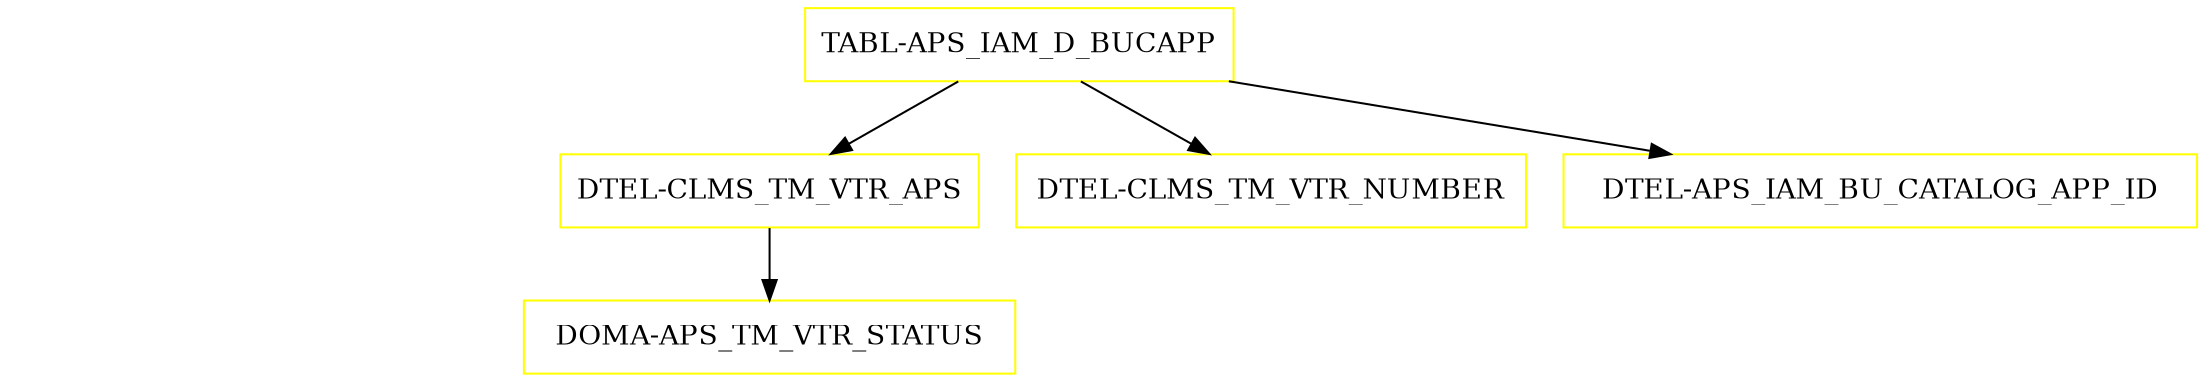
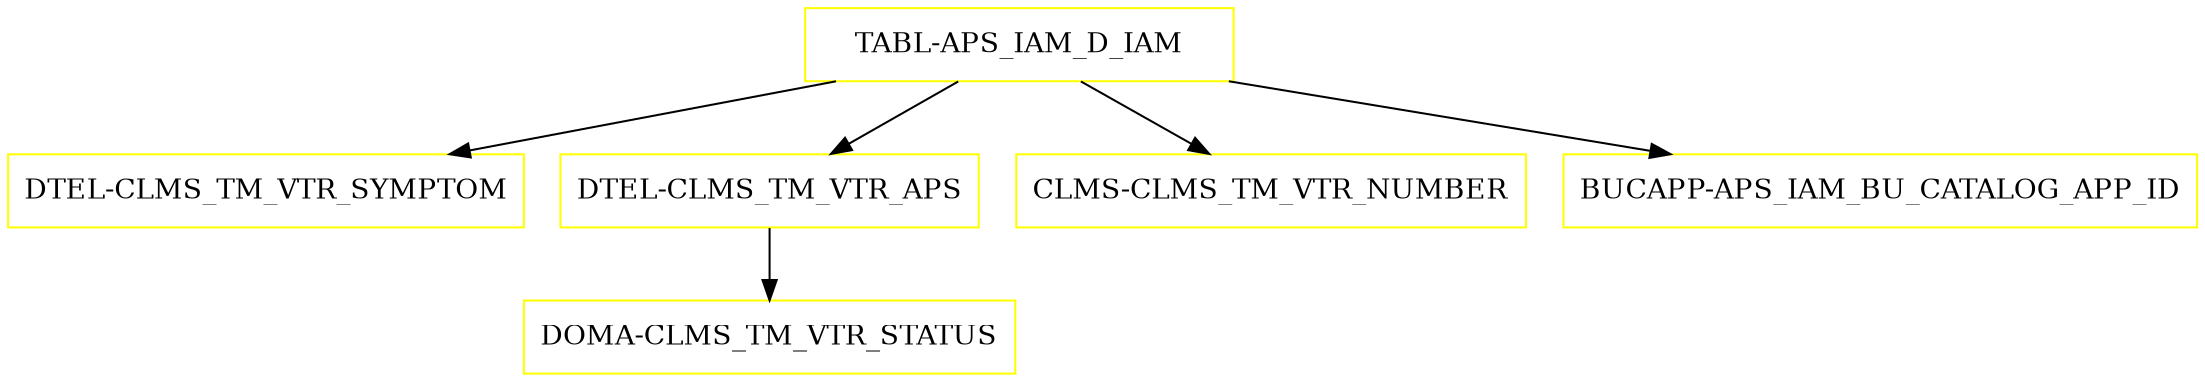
  digraph {
    node [color=yellow shape=box]
-   "TABL-APS_IAM_D_BUCAPP"
+   "TABL-APS_IAM_D_BUCAPP" [label="TABL-APS_IAM_D_IAM"]
+   "DTEL-CLMS_TM_VTR_SYMPTOM"
    n3 [label="DTEL-CLMS_TM_VTR_APS"]
-   "DTEL-CLMS_TM_VTR_NUMBER"
-   "DTEL-APS_IAM_BU_CATALOG_APP_ID"
-   "DOMA-CLMS_TM_VTR_STATUS" [label="DOMA-APS_TM_VTR_STATUS"]
+   "DTEL-CLMS_TM_VTR_NUMBER" [label="CLMS-CLMS_TM_VTR_NUMBER"]
+   "DTEL-APS_IAM_BU_CATALOG_APP_ID" [label="BUCAPP-APS_IAM_BU_CATALOG_APP_ID"]
+   "DOMA-CLMS_TM_VTR_STATUS"
+   "TABL-APS_IAM_D_BUCAPP" -> "DTEL-CLMS_TM_VTR_SYMPTOM"
    "TABL-APS_IAM_D_BUCAPP" -> n3
    "TABL-APS_IAM_D_BUCAPP" -> "DTEL-CLMS_TM_VTR_NUMBER"
    "TABL-APS_IAM_D_BUCAPP" -> "DTEL-APS_IAM_BU_CATALOG_APP_ID"
    n3 -> "DOMA-CLMS_TM_VTR_STATUS"
  }
